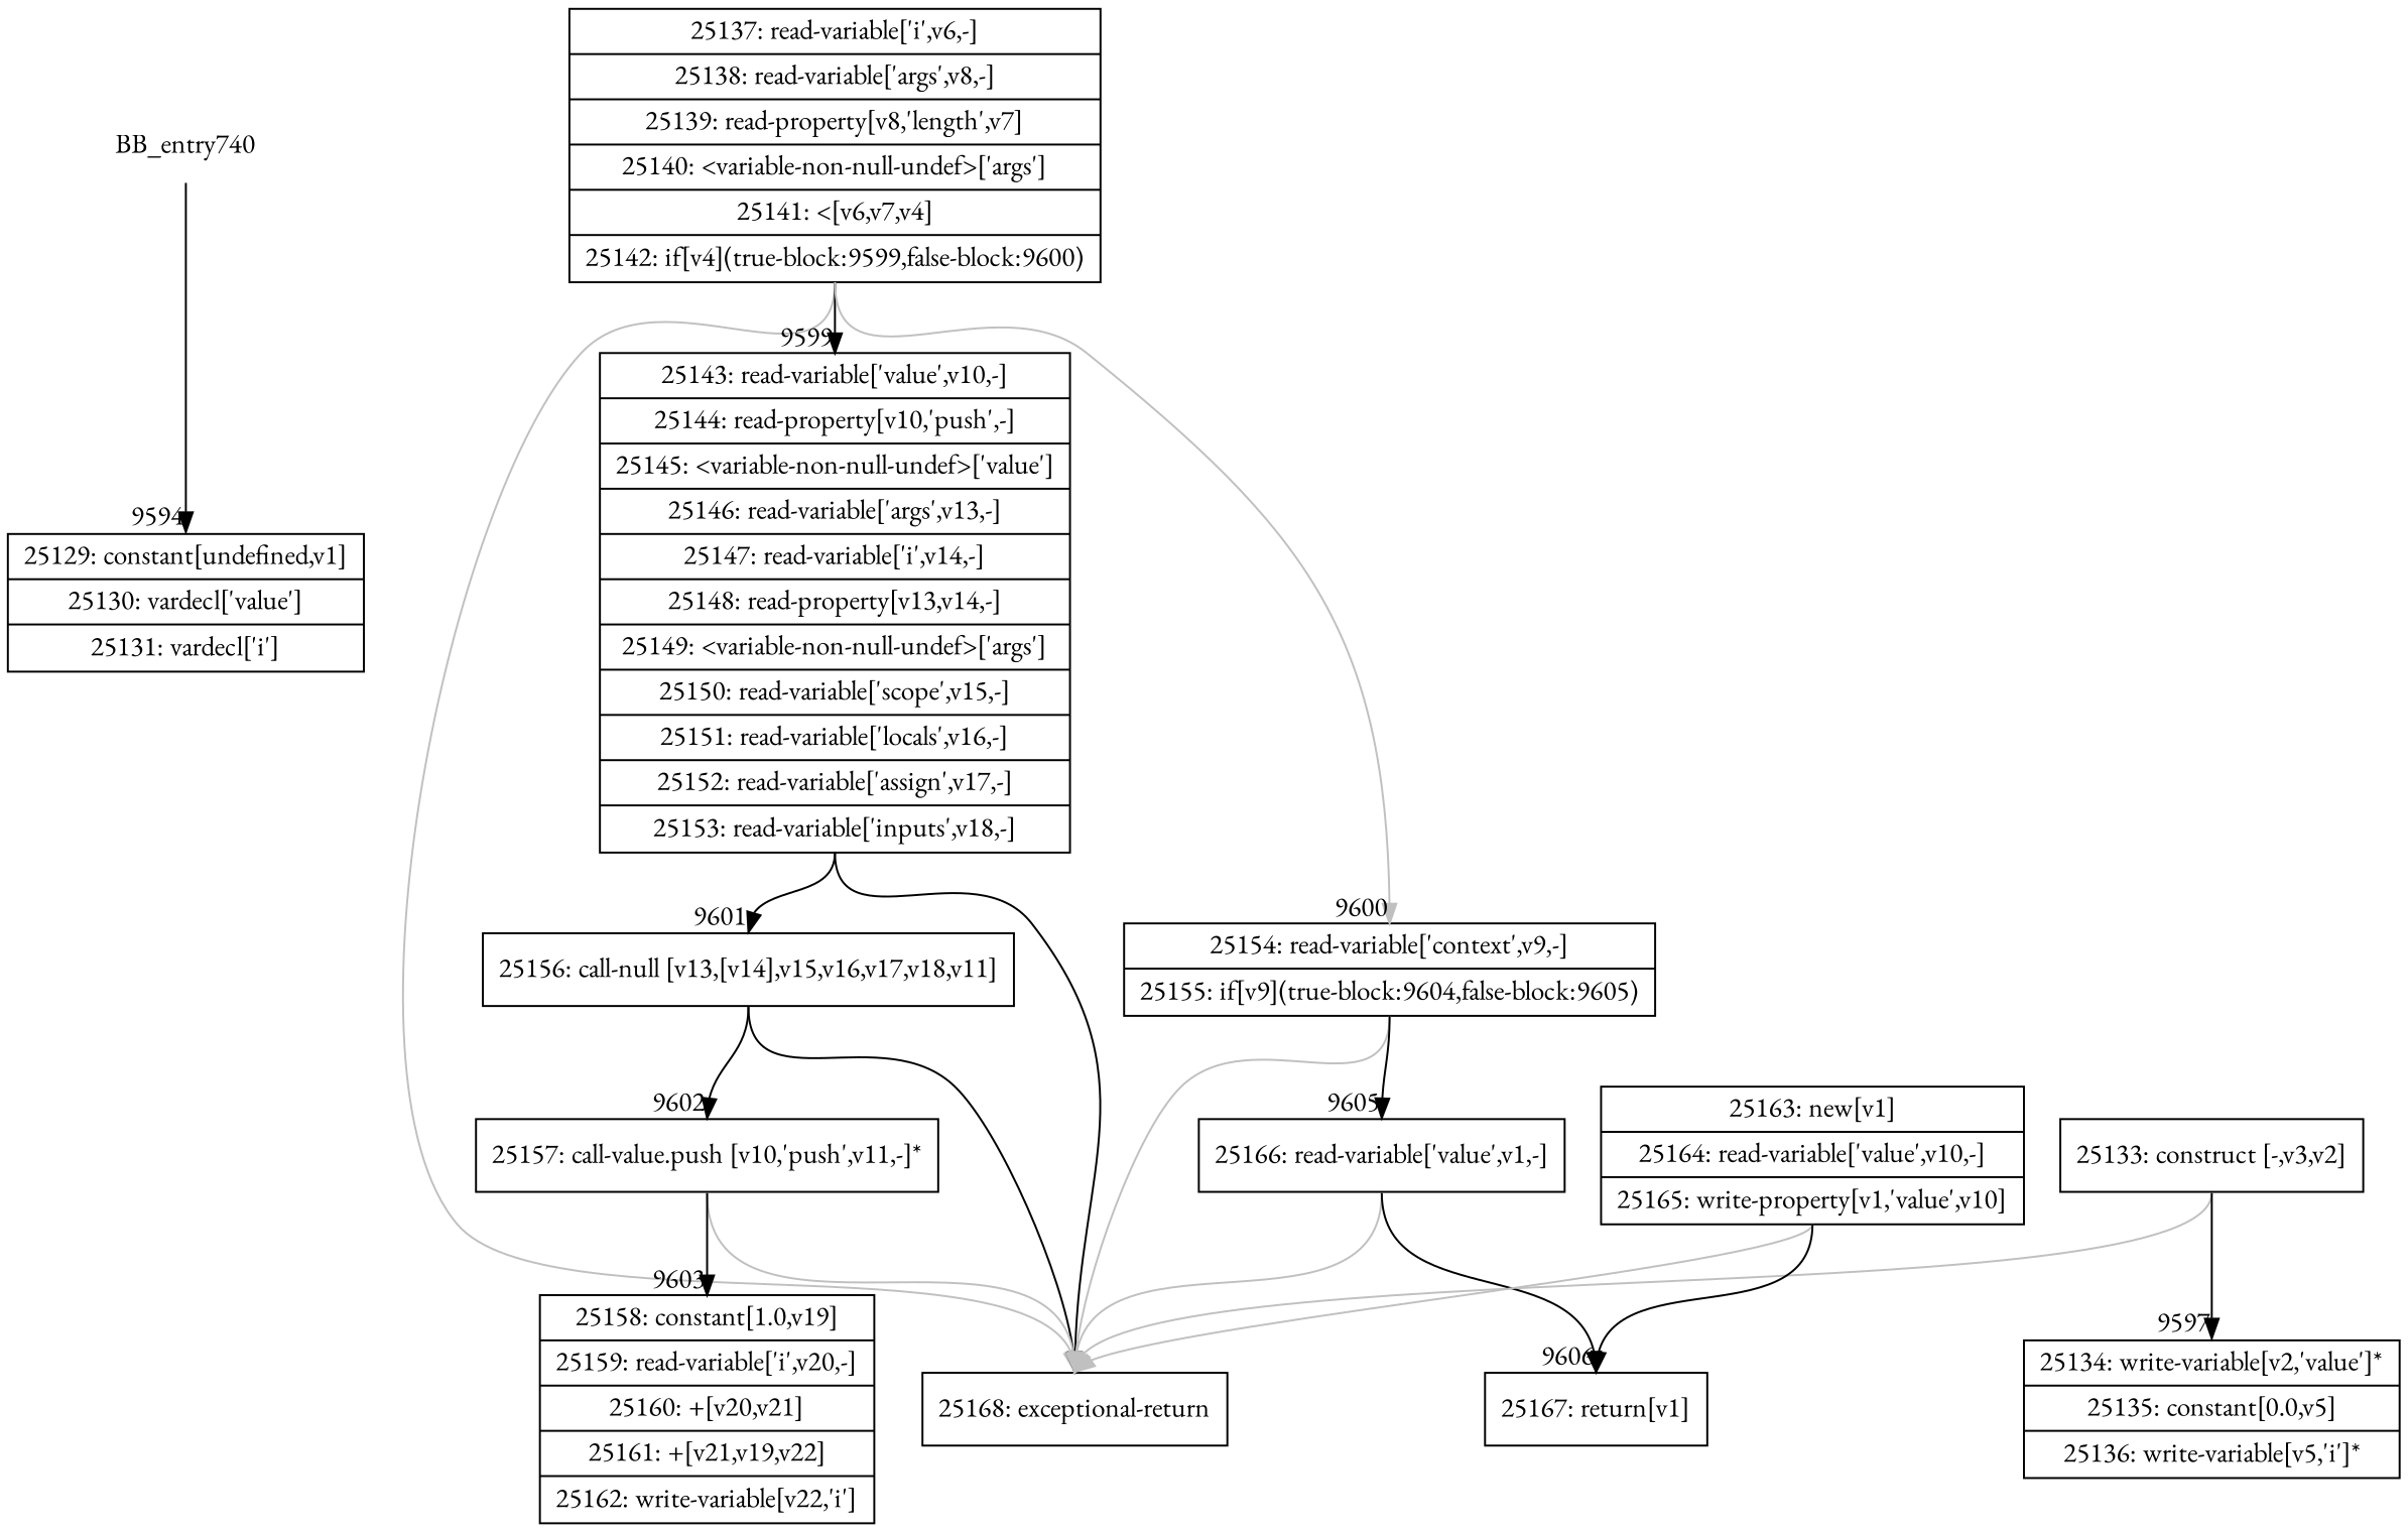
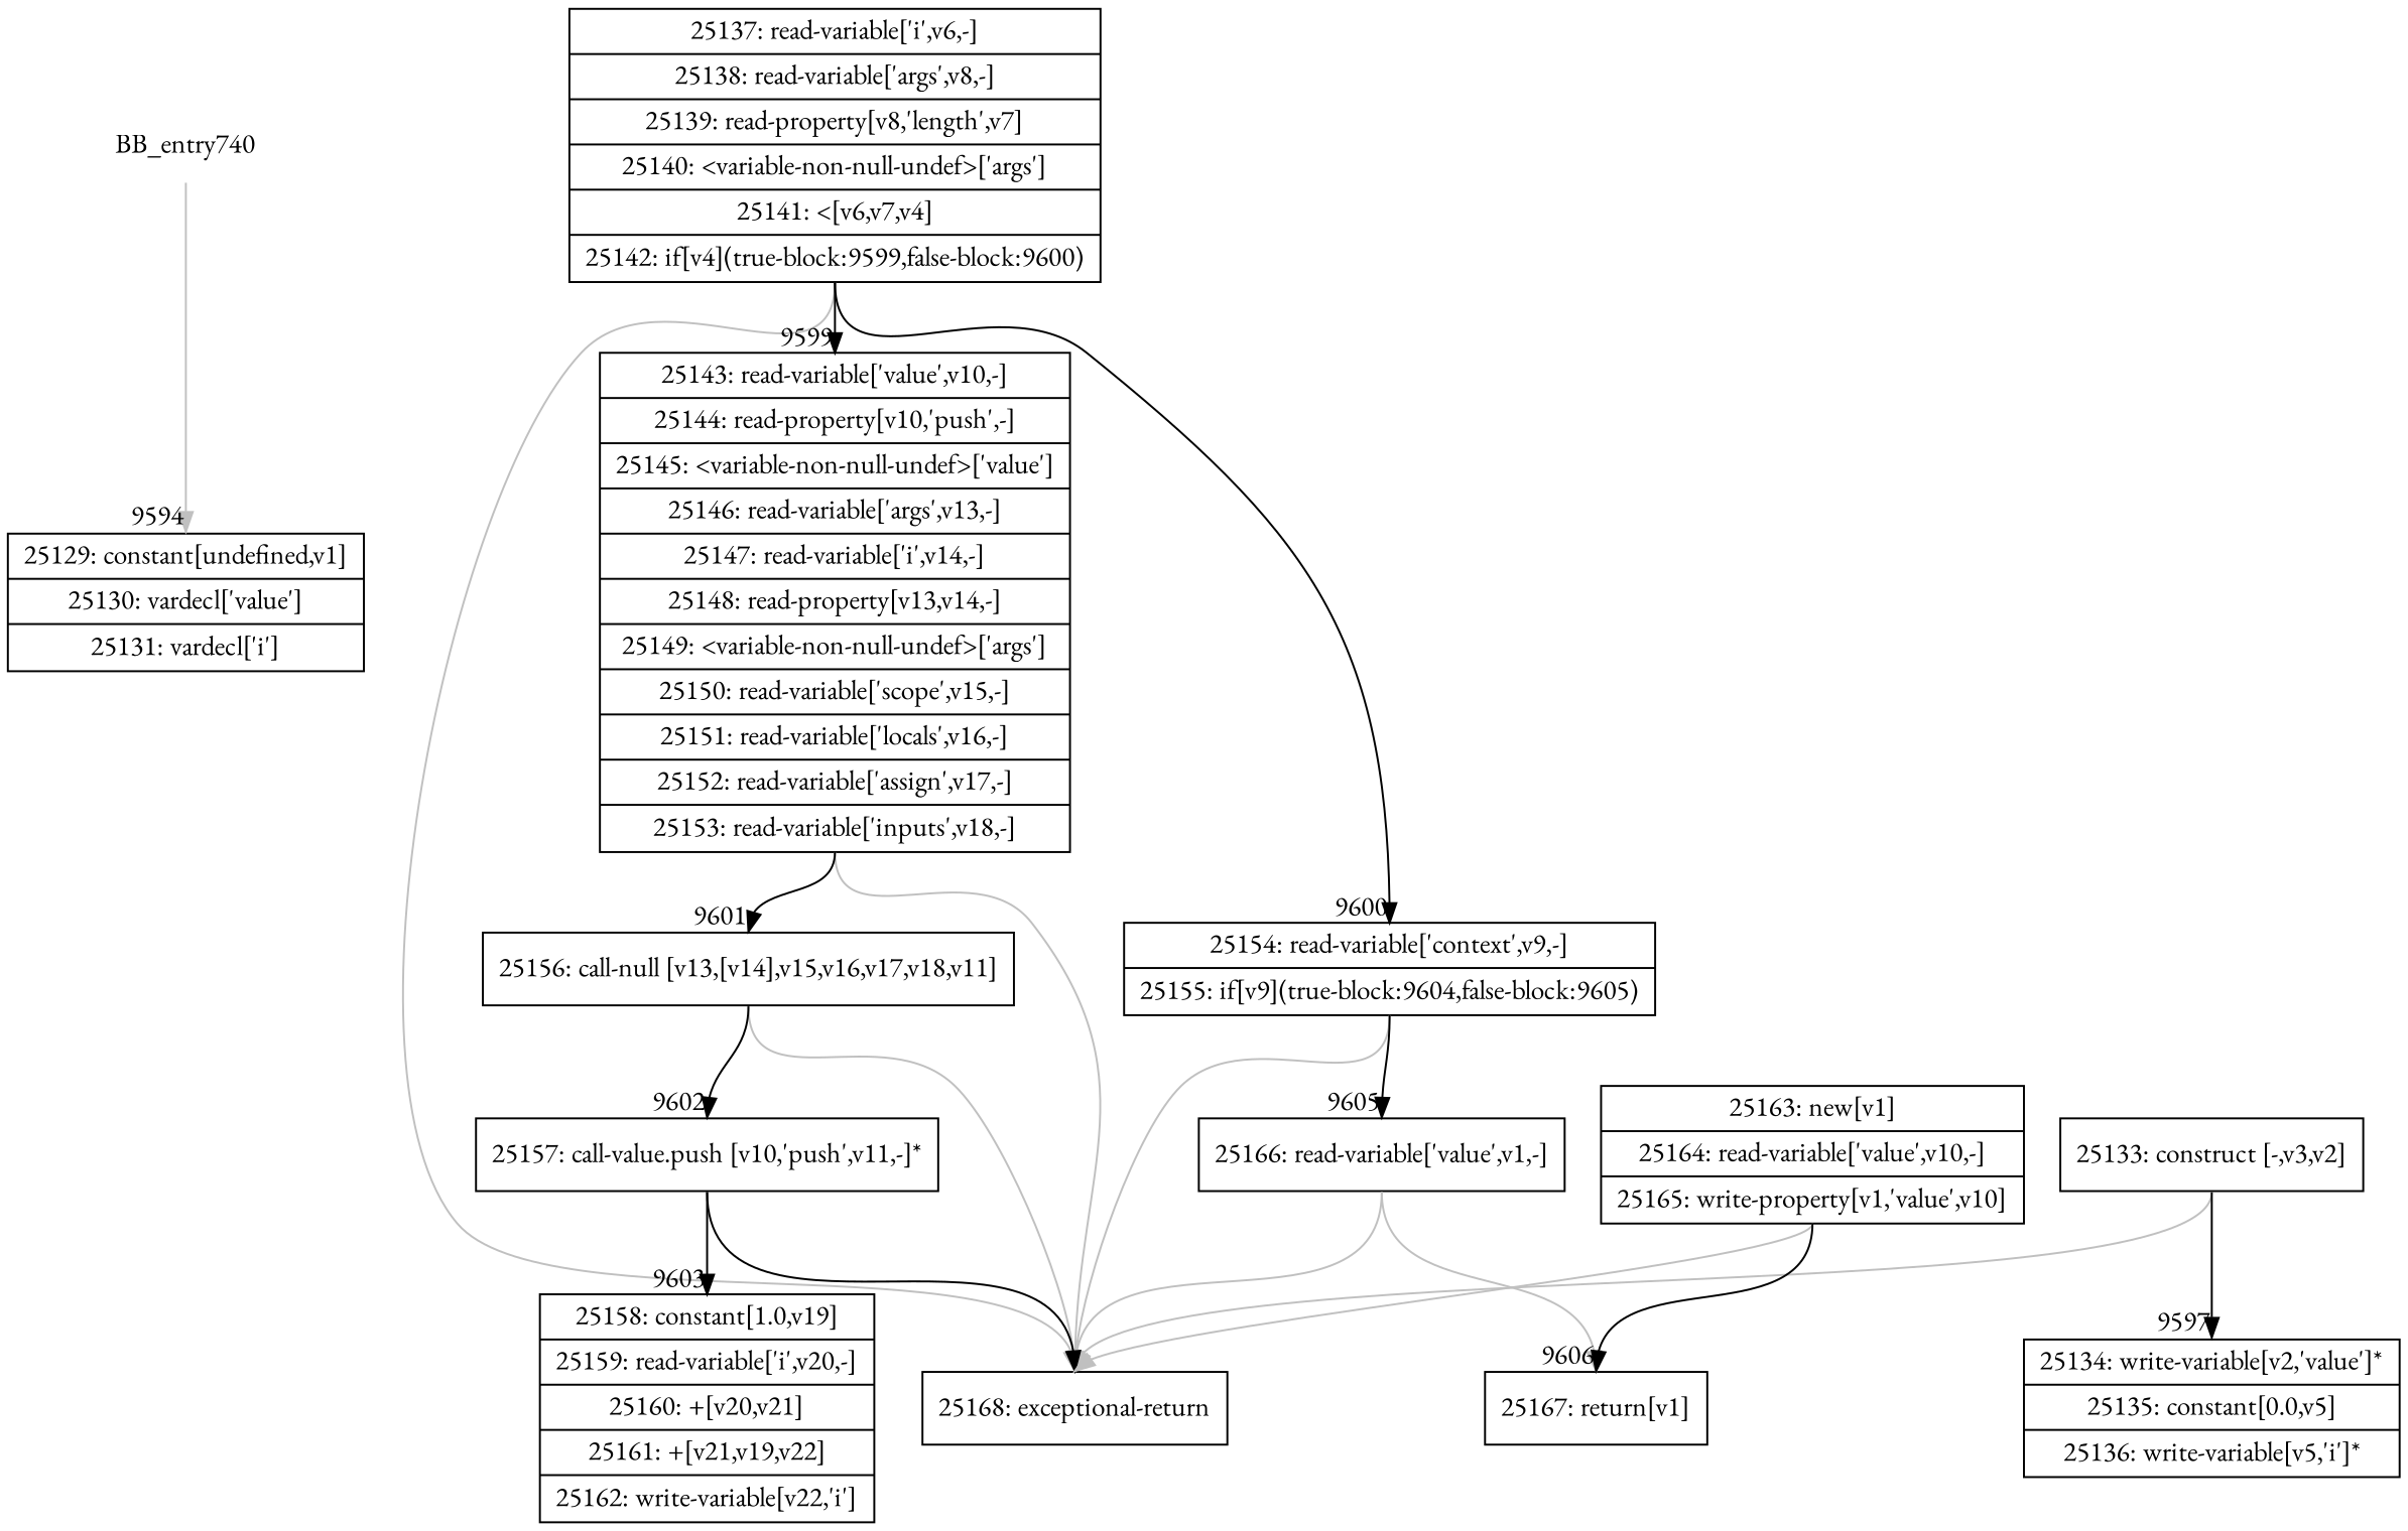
  digraph {
    fontname="EB Garamond"
    rankdir=TD
    node [fontname="EB Garamond" shape=record]
    edge [fontname="EB Garamond" headport=n tailport=s]
    n1 [label=BB_entry740 shape=none]
    n2 [label="{25129: constant[undefined,v1]|25130: vardecl['value']|25131: vardecl['i']}"]
    n3 [label="{25133: construct [-,v3,v2]}"]
    n4 [label="{25168: exceptional-return}"]
    n5 [label="{25134: write-variable[v2,'value']*|25135: constant[0.0,v5]|25136: write-variable[v5,'i']*}"]
    n6 [label="{25137: read-variable['i',v6,-]|25138: read-variable['args',v8,-]|25139: read-property[v8,'length',v7]|25140: \<variable-non-null-undef\>['args']|25141: \<[v6,v7,v4]|25142: if[v4](true-block:9599,false-block:9600)}"]
    n7 [label="{25143: read-variable['value',v10,-]|25144: read-property[v10,'push',-]|25145: \<variable-non-null-undef\>['value']|25146: read-variable['args',v13,-]|25147: read-variable['i',v14,-]|25148: read-property[v13,v14,-]|25149: \<variable-non-null-undef\>['args']|25150: read-variable['scope',v15,-]|25151: read-variable['locals',v16,-]|25152: read-variable['assign',v17,-]|25153: read-variable['inputs',v18,-]}"]
    n8 [label="{25154: read-variable['context',v9,-]|25155: if[v9](true-block:9604,false-block:9605)}"]
    n9 [label="{25156: call-null [v13,[v14],v15,v16,v17,v18,v11]}"]
    n10 [label="{25166: read-variable['value',v1,-]}"]
    n11 [label="{25157: call-value.push [v10,'push',v11,-]*}"]
    n12 [label="{25163: new[v1]|25164: read-variable['value',v10,-]|25165: write-property[v1,'value',v10]}"]
    n13 [label="{25167: return[v1]}"]
    n14 [label="{25158: constant[1.0,v19]|25159: read-variable['i',v20,-]|25160: +[v20,v21]|25161: +[v21,v19,v22]|25162: write-variable[v22,'i']}"]
-   n1 -> n2 [headlabel="    9594"]
+   n1 -> n2 [headlabel="    9594" color=gray]
    n3 -> n4 [color=gray]
    n3 -> n5 [headlabel="      9597"]
    n6 -> n4 [color=gray]
    n6 -> n7 [headlabel="      9599"]
-   n6 -> n8 [headlabel="      9600" color=gray]
-   n7 -> n4 [color=black]
+   n6 -> n8 [headlabel="      9600"]
+   n7 -> n4 [color=gray]
    n7 -> n9 [headlabel="      9601"]
    n8 -> n4 [color=gray]
    n8 -> n10 [headlabel="      9605"]
-   n9 -> n4 [color=black]
+   n9 -> n4 [color=gray]
    n9 -> n11 [headlabel="      9602"]
    n10 -> n4 [color=gray]
-   n10 -> n13
-   n11 -> n4 [color=gray]
+   n10 -> n13 [color=gray]
+   n11 -> n4 [color=black]
    n11 -> n14 [headlabel="      9603"]
    n12 -> n4 [color=gray]
    n12 -> n13 [headlabel="      9606"]
  }
